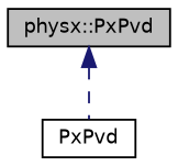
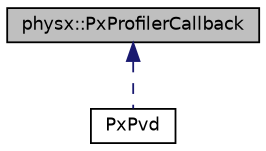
  digraph {
    node [color=black fontname=Helvetica fontsize=10 shape=record style=filled]
-   n1 [fillcolor=grey75 fontcolor=black height=0.2 label="physx::PxPvd" width=0.4]
+   n1 [fillcolor=grey75 fontcolor=black height=0.2 label="physx::PxProfilerCallback" width=0.4]
    n2 [fillcolor=white height=0.2 label=PxPvd width=0.4]
    n1 -> n2 [color=midnightblue dir=back fontname=Helvetica fontsize=10 labelfontname=Helvetica labelfontsize=10 style=dashed]
  }
